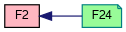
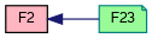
  digraph {
    rankdir=LR
    node [fontname=FreeSans fontsize=10 style=filled]
    n1 [color=black fillcolor=lightpink fontcolor=black height=0.2 label=F2 shape=box width=0.4]
-   n2 [color=teal height=0.2 label=F24 shape=note width=0.4 fillcolor=palegreen]
+   n2 [color=teal height=0.2 label=F23 shape=note width=0.4 fillcolor=palegreen]
    n1 -> n2 [color=midnightblue dir=back fontname=FreeSans fontsize=10 labelfontname=FreeSans labelfontsize=10 style=solid]
  }
